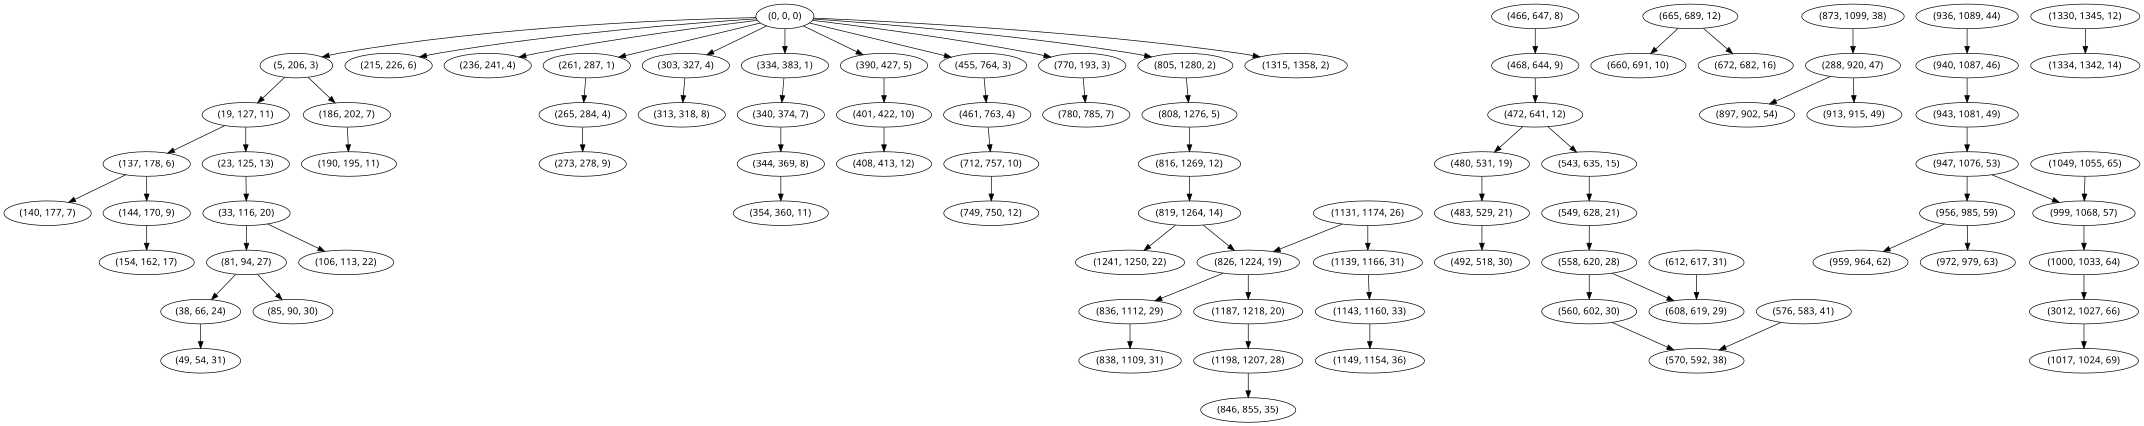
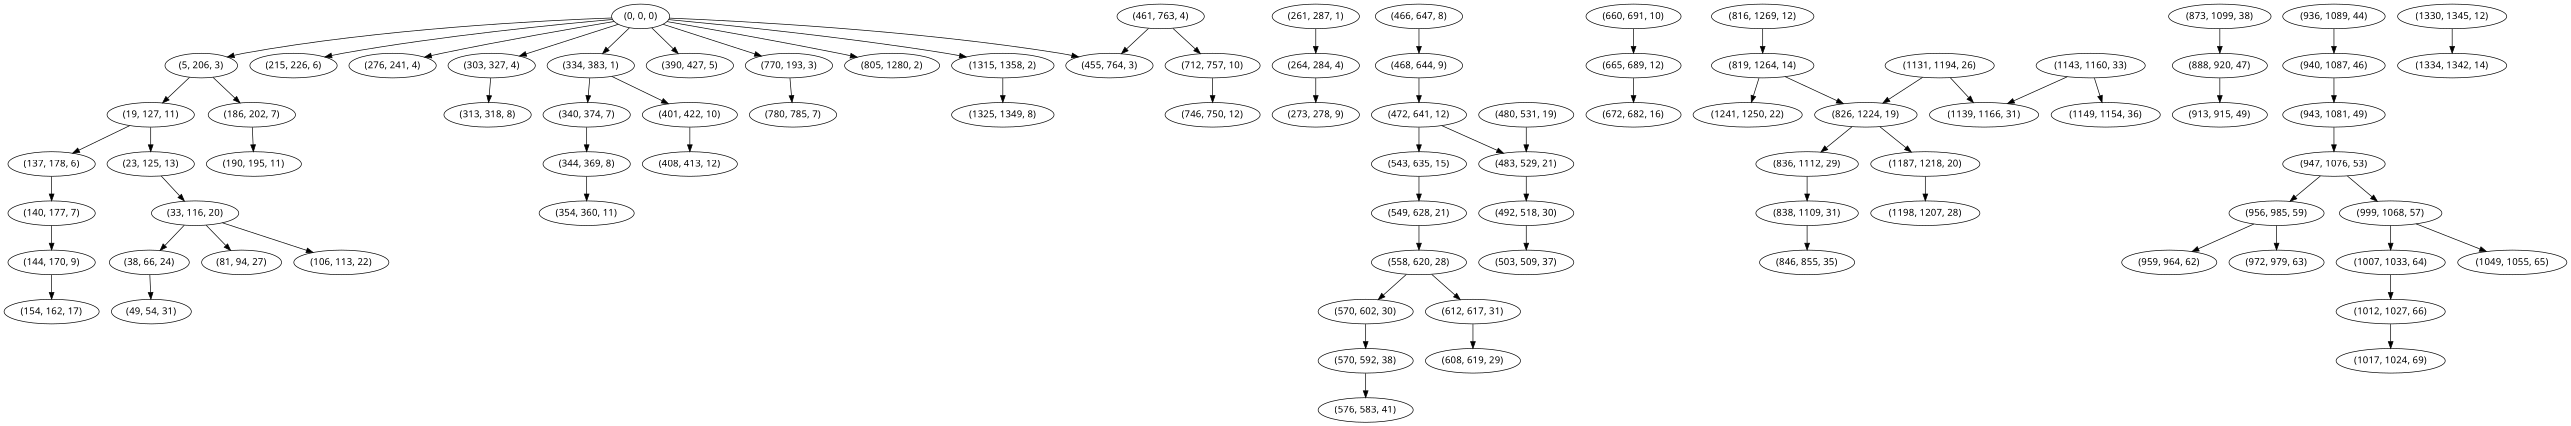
  digraph {
    fontname="Noto Sans"
    node [fontname="Noto Sans"]
    edge [fontname="Noto Sans"]
    "(0, 0, 0)"
    "(5, 206, 3)"
    "(215, 226, 6)"
-   "(236, 241, 4)"
+   "(236, 241, 4)" [label="(276, 241, 4)"]
    "(261, 287, 1)"
    "(303, 327, 4)"
    "(334, 383, 1)"
    "(390, 427, 5)"
    "(455, 764, 3)"
    n10 [label="(770, 193, 3)"]
    "(805, 1280, 2)"
    "(1315, 1358, 2)"
    "(19, 127, 11)"
    "(186, 202, 7)"
-   "(265, 284, 4)"
+   "(265, 284, 4)" [label="(264, 284, 4)"]
    "(313, 318, 8)"
    "(340, 374, 7)"
    "(401, 422, 10)"
    "(461, 763, 4)"
    "(780, 785, 7)"
-   "(808, 1276, 5)"
+   "(1325, 1349, 8)"
    "(137, 178, 6)"
    "(23, 125, 13)"
    "(140, 177, 7)"
    "(190, 195, 11)"
    "(33, 116, 20)"
    "(38, 66, 24)"
    "(81, 94, 27)"
    "(106, 113, 22)"
    "(49, 54, 31)"
-   "(85, 90, 30)"
    "(144, 170, 9)"
    "(154, 162, 17)"
    "(273, 278, 9)"
    "(344, 369, 8)"
    "(354, 360, 11)"
    "(408, 413, 12)"
    "(712, 757, 10)"
    "(466, 647, 8)"
    "(468, 644, 9)"
    "(660, 691, 10)"
    "(665, 689, 12)"
-   "(746, 750, 12)" [label="(749, 750, 12)"]
+   "(746, 750, 12)"
    "(472, 641, 12)"
    "(480, 531, 19)"
    "(543, 635, 15)"
    "(483, 529, 21)"
    "(549, 628, 21)"
    "(492, 518, 30)"
+   "(503, 509, 37)"
    "(558, 620, 28)"
-   "(560, 602, 30)"
+   "(560, 602, 30)" [label="(570, 602, 30)"]
    "(608, 619, 29)"
    "(570, 592, 38)"
    "(576, 583, 41)"
    "(612, 617, 31)"
    "(672, 682, 16)"
    "(816, 1269, 12)"
    "(819, 1264, 14)"
    "(826, 1224, 19)"
    "(1241, 1250, 22)"
    "(836, 1112, 29)"
    "(1187, 1218, 20)"
    "(838, 1109, 31)"
-   "(1131, 1174, 26)"
+   "(1131, 1174, 26)" [label="(1131, 1194, 26)"]
    "(1139, 1166, 31)"
    "(1198, 1207, 28)"
    "(846, 855, 35)"
    "(873, 1099, 38)"
-   "(888, 920, 47)" [label="(288, 920, 47)"]
-   "(897, 902, 54)"
+   "(888, 920, 47)"
    "(913, 915, 49)"
    "(936, 1089, 44)"
    "(940, 1087, 46)"
    "(943, 1081, 49)"
    "(947, 1076, 53)"
    "(956, 985, 59)"
    "(999, 1068, 57)"
    "(959, 964, 62)"
    "(972, 979, 63)"
-   "(1007, 1033, 64)" [label="(1000, 1033, 64)"]
+   "(1007, 1033, 64)"
    "(1049, 1055, 65)"
-   "(1012, 1027, 66)" [label="(3012, 1027, 66)"]
+   "(1012, 1027, 66)"
    "(1017, 1024, 69)"
    "(1143, 1160, 33)"
    "(1149, 1154, 36)"
    "(1330, 1345, 12)"
    "(1334, 1342, 14)"
    "(0, 0, 0)" -> "(5, 206, 3)"
    "(0, 0, 0)" -> "(215, 226, 6)"
    "(0, 0, 0)" -> "(236, 241, 4)"
-   "(0, 0, 0)" -> "(261, 287, 1)"
    "(0, 0, 0)" -> "(303, 327, 4)"
    "(0, 0, 0)" -> "(334, 383, 1)"
    "(0, 0, 0)" -> "(390, 427, 5)"
    "(0, 0, 0)" -> "(455, 764, 3)"
    "(0, 0, 0)" -> n10
    "(0, 0, 0)" -> "(805, 1280, 2)"
    "(0, 0, 0)" -> "(1315, 1358, 2)"
    "(5, 206, 3)" -> "(19, 127, 11)"
    "(5, 206, 3)" -> "(186, 202, 7)"
    "(261, 287, 1)" -> "(265, 284, 4)"
    "(303, 327, 4)" -> "(313, 318, 8)"
    "(334, 383, 1)" -> "(340, 374, 7)"
-   "(390, 427, 5)" -> "(401, 422, 10)"
-   "(455, 764, 3)" -> "(461, 763, 4)"
+   "(334, 383, 1)" -> "(401, 422, 10)"
+   "(461, 763, 4)" -> "(455, 764, 3)"
    n10 -> "(780, 785, 7)"
-   "(805, 1280, 2)" -> "(808, 1276, 5)"
+   "(1315, 1358, 2)" -> "(1325, 1349, 8)"
    "(19, 127, 11)" -> "(137, 178, 6)"
    "(19, 127, 11)" -> "(23, 125, 13)"
    "(186, 202, 7)" -> "(190, 195, 11)"
    "(265, 284, 4)" -> "(273, 278, 9)"
    "(340, 374, 7)" -> "(344, 369, 8)"
    "(401, 422, 10)" -> "(408, 413, 12)"
    "(461, 763, 4)" -> "(712, 757, 10)"
-   "(808, 1276, 5)" -> "(816, 1269, 12)"
    "(137, 178, 6)" -> "(140, 177, 7)"
    "(23, 125, 13)" -> "(33, 116, 20)"
-   "(137, 178, 6)" -> "(144, 170, 9)"
-   "(81, 94, 27)" -> "(38, 66, 24)"
+   "(140, 177, 7)" -> "(144, 170, 9)"
+   "(33, 116, 20)" -> "(38, 66, 24)"
    "(33, 116, 20)" -> "(81, 94, 27)"
    "(33, 116, 20)" -> "(106, 113, 22)"
    "(38, 66, 24)" -> "(49, 54, 31)"
-   "(81, 94, 27)" -> "(85, 90, 30)"
    "(144, 170, 9)" -> "(154, 162, 17)"
    "(344, 369, 8)" -> "(354, 360, 11)"
    "(712, 757, 10)" -> "(746, 750, 12)"
    "(466, 647, 8)" -> "(468, 644, 9)"
    "(468, 644, 9)" -> "(472, 641, 12)"
-   "(665, 689, 12)" -> "(660, 691, 10)"
+   "(660, 691, 10)" -> "(665, 689, 12)"
    "(665, 689, 12)" -> "(672, 682, 16)"
-   "(472, 641, 12)" -> "(480, 531, 19)"
+   "(472, 641, 12)" -> "(483, 529, 21)"
    "(472, 641, 12)" -> "(543, 635, 15)"
    "(480, 531, 19)" -> "(483, 529, 21)"
    "(543, 635, 15)" -> "(549, 628, 21)"
    "(483, 529, 21)" -> "(492, 518, 30)"
    "(549, 628, 21)" -> "(558, 620, 28)"
+   "(492, 518, 30)" -> "(503, 509, 37)"
    "(558, 620, 28)" -> "(560, 602, 30)"
-   "(558, 620, 28)" -> "(608, 619, 29)"
+   "(558, 620, 28)" -> "(612, 617, 31)"
    "(560, 602, 30)" -> "(570, 592, 38)"
-   "(576, 583, 41)" -> "(570, 592, 38)"
+   "(570, 592, 38)" -> "(576, 583, 41)"
    "(612, 617, 31)" -> "(608, 619, 29)"
    "(816, 1269, 12)" -> "(819, 1264, 14)"
    "(819, 1264, 14)" -> "(826, 1224, 19)"
    "(819, 1264, 14)" -> "(1241, 1250, 22)"
    "(826, 1224, 19)" -> "(836, 1112, 29)"
    "(826, 1224, 19)" -> "(1187, 1218, 20)"
    "(836, 1112, 29)" -> "(838, 1109, 31)"
    "(1187, 1218, 20)" -> "(1198, 1207, 28)"
-   "(1198, 1207, 28)" -> "(846, 855, 35)"
+   "(838, 1109, 31)" -> "(846, 855, 35)"
    "(1131, 1174, 26)" -> "(826, 1224, 19)"
    "(1131, 1174, 26)" -> "(1139, 1166, 31)"
-   "(1139, 1166, 31)" -> "(1143, 1160, 33)"
+   "(1143, 1160, 33)" -> "(1139, 1166, 31)"
    "(873, 1099, 38)" -> "(888, 920, 47)"
-   "(888, 920, 47)" -> "(897, 902, 54)"
    "(888, 920, 47)" -> "(913, 915, 49)"
    "(936, 1089, 44)" -> "(940, 1087, 46)"
    "(940, 1087, 46)" -> "(943, 1081, 49)"
    "(943, 1081, 49)" -> "(947, 1076, 53)"
    "(947, 1076, 53)" -> "(956, 985, 59)"
    "(947, 1076, 53)" -> "(999, 1068, 57)"
    "(956, 985, 59)" -> "(959, 964, 62)"
    "(956, 985, 59)" -> "(972, 979, 63)"
    "(999, 1068, 57)" -> "(1007, 1033, 64)"
-   "(1049, 1055, 65)" -> "(999, 1068, 57)"
+   "(999, 1068, 57)" -> "(1049, 1055, 65)"
    "(1007, 1033, 64)" -> "(1012, 1027, 66)"
    "(1012, 1027, 66)" -> "(1017, 1024, 69)"
    "(1143, 1160, 33)" -> "(1149, 1154, 36)"
    "(1330, 1345, 12)" -> "(1334, 1342, 14)"
  }
